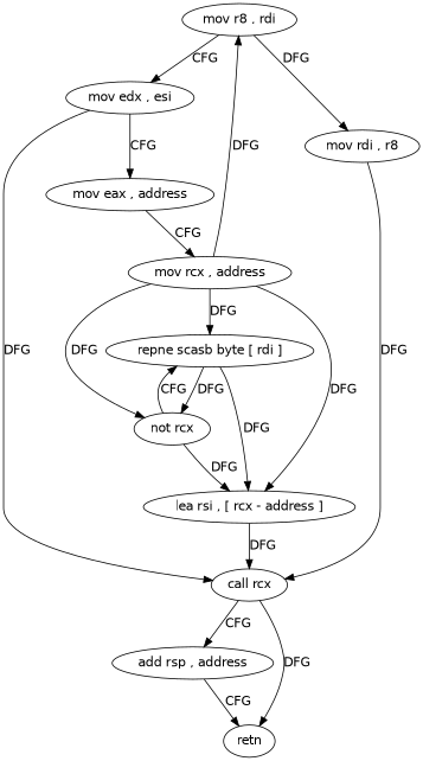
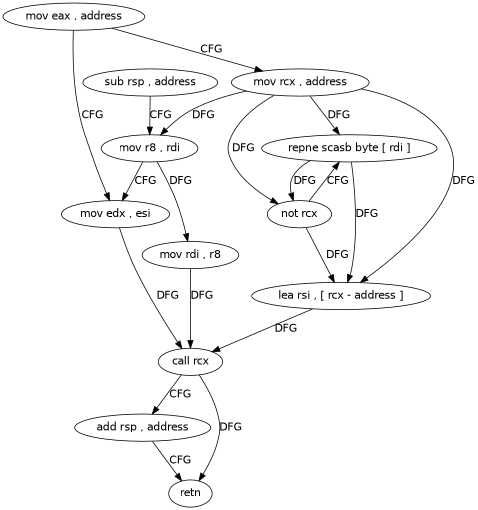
  digraph {
    fontname="DejaVu Sans"
    node [fontname="DejaVu Sans"]
    edge [fontname="DejaVu Sans"]
+   n1 [label="sub rsp , address"]
    n2 [label="mov r8 , rdi"]
    n3 [label="mov edx , esi"]
    n4 [label="mov rdi , r8"]
    n5 [label="mov eax , address"]
    n6 [label="call rcx"]
    n7 [label="mov rcx , address"]
    n8 [label="add rsp , address"]
    n9 [label=retn]
    n10 [label="repne scasb byte [ rdi ]"]
    n11 [label="not rcx"]
    n12 [label="lea rsi , [ rcx - address ]"]
+   n1 -> n2 [label=CFG]
    n2 -> n3 [label=CFG]
    n2 -> n4 [label=DFG]
-   n3 -> n5 [label=CFG]
+   n5 -> n3 [label=CFG]
    n3 -> n6 [label=DFG]
    n4 -> n6 [label=DFG]
    n5 -> n7 [label=CFG]
    n6 -> n8 [label=CFG]
    n6 -> n9 [label=DFG]
    n7 -> n2 [label=DFG]
    n7 -> n10 [label=DFG]
    n7 -> n11 [label=DFG]
    n7 -> n12 [label=DFG]
    n8 -> n9 [label=CFG]
    n10 -> n11 [label=DFG]
    n10 -> n12 [label=DFG]
    n11 -> n10 [label=CFG]
    n11 -> n12 [label=DFG]
    n12 -> n6 [label=DFG]
  }
